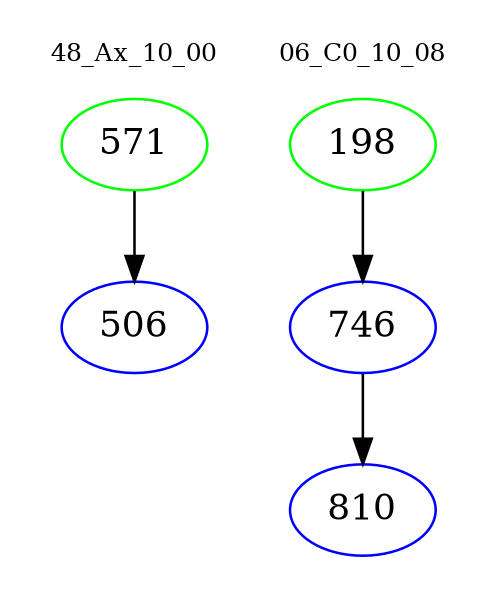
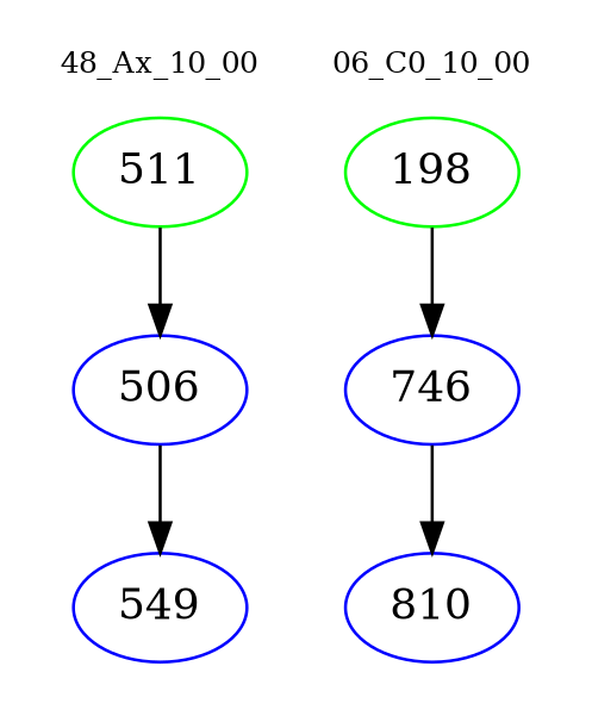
  digraph {
    node [color=blue]
    edge [color=black]
-   n1 [color=green label=571]
+   n1 [color=green label=511]
    n2 [label=506]
+   n3 [label=549]
    n4 [color=green label=198]
    n5 [label=746]
    n6 [label=810]
    subgraph cluster_1 {
      color=white
      fontsize=10
      label="48_Ax_10_00"
      n1
      n2
+     n3
    }
    subgraph cluster_2 {
      color=white
      fontsize=10
-     label="06_C0_10_08"
+     label="06_C0_10_00"
      n4
      n5
      n6
    }
    n1 -> n2
+   n2 -> n3
    n4 -> n5
    n5 -> n6
  }
